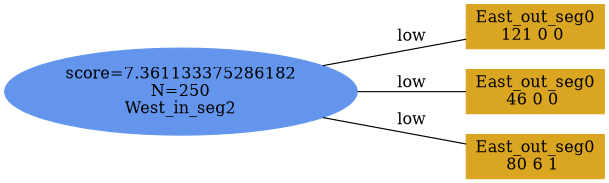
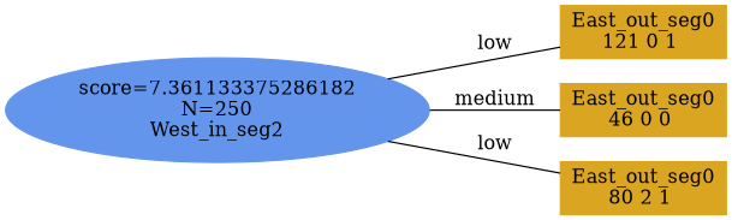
  digraph {
    rankdir=LR
    node [color=goldenrod shape=box style=filled]
    edge [dir=none]
    n1 [color=cornflowerblue label="score=7.361133375286182\nN=250\nWest_in_seg2" shape=ellipse]
-   n2 [label="East_out_seg0\n121 0 0 "]
+   n2 [label="East_out_seg0\n121 0 1 "]
    n3 [label="East_out_seg0\n46 0 0 "]
-   n4 [label="East_out_seg0\n80 6 1 "]
+   n4 [label="East_out_seg0\n80 2 1 "]
    subgraph sub_1 {
      rank=same
      n1
    }
    subgraph sub_2 {
      rank=same
      n2
    }
    subgraph sub_3 {
      rank=same
      n3
    }
    subgraph sub_4 {
      rank=same
      n4
    }
    n1 -> n2 [label=low]
-   n1 -> n3 [label=low]
+   n1 -> n3 [label=medium]
    n1 -> n4 [label=low]
  }
